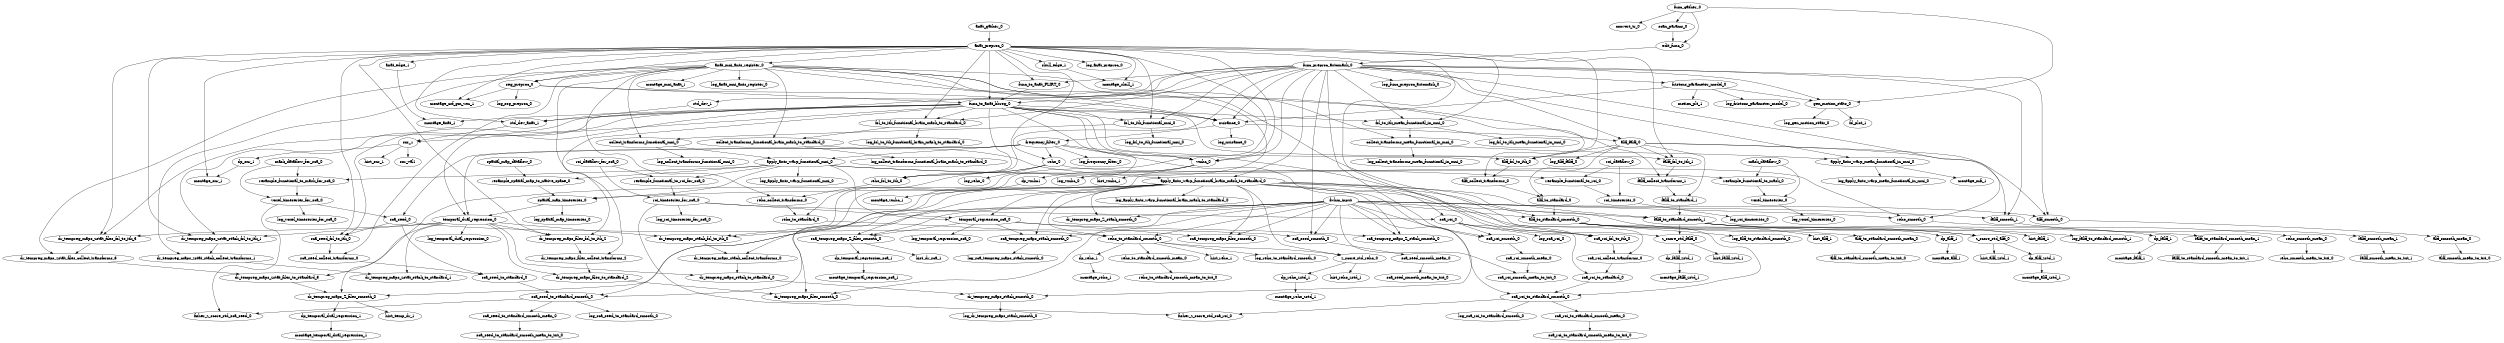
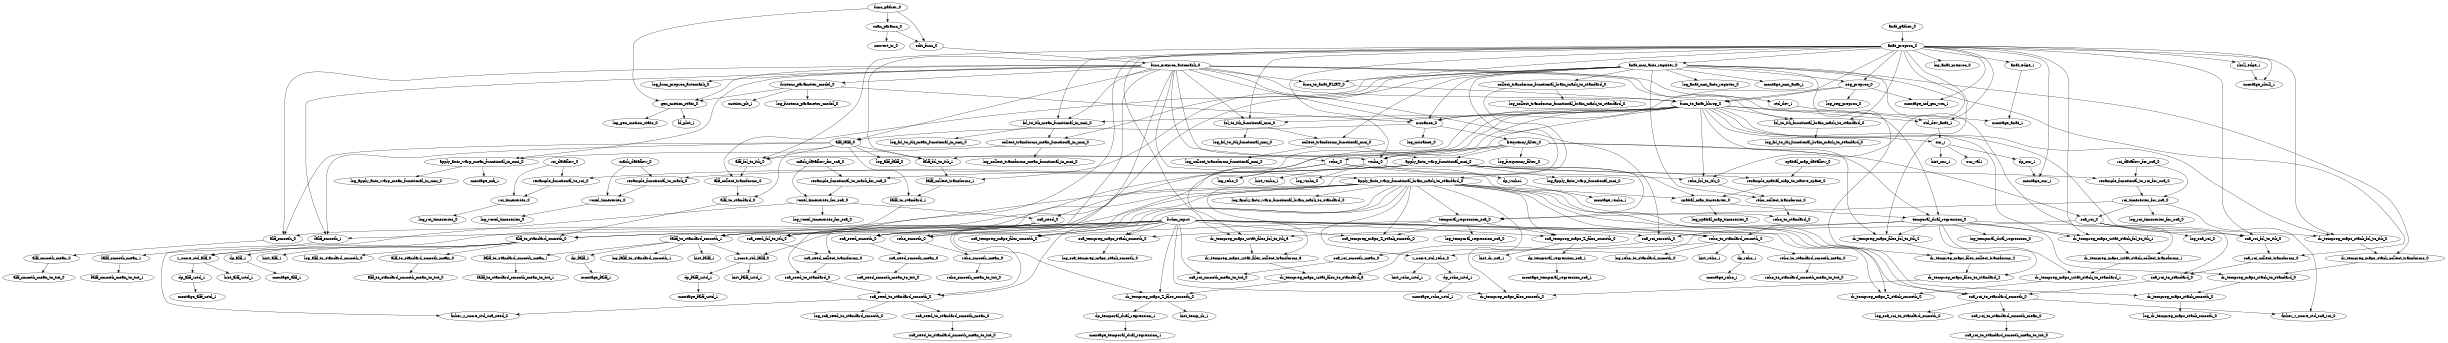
  strict digraph {
    sca_seed_smooth_mean_0
    sca_seed_smooth_mean_to_txt_0
    resample_functional_to_roi_for_sca_0
    roi_timeseries_for_sca_0
    temporal_regression_sca_0
    fisher_z_score_std_sca_roi_0
    sca_roi_0
    log_roi_timeseries_for_sca_0
    sca_tempreg_maps_stack_smooth_0
    sca_tempreg_maps_files_smooth_0
    sca_tempreg_maps_Z_files_smooth_0
    sca_tempreg_maps_Z_stack_smooth_0
    log_temporal_regression_sca_0
    sca_roi_smooth_0
    sca_roi_fsl_to_itk_0
    sca_roi_to_standard_0
    log_sca_roi_0
    z_score_std_alff_0
    dp_alff_zstd_1
    hist_alff_zstd_1
    montage_alff_zstd_1
    fsl_to_itk_functional_brain_mask_to_standard_0
    log_fsl_to_itk_functional_brain_mask_to_standard_0
    collect_transforms_functional_brain_mask_to_standard_0
    apply_ants_warp_functional_brain_mask_to_standard_0
    log_collect_transforms_functional_brain_mask_to_standard_0
    dr_tempreg_maps_stack_smooth_0
    dr_tempreg_maps_files_smooth_0
    dr_tempreg_maps_Z_files_smooth_0
    dr_tempreg_maps_Z_stack_smooth_0
    falff_to_standard_smooth_1
    z_score_std_falff_0
    sca_roi_to_standard_smooth_0
    sca_seed_to_standard_smooth_0
    spatial_map_timeseries_0
    reho_to_standard_smooth_0
    z_score_std_reho_0
    alff_to_standard_smooth_0
    log_apply_ants_warp_functional_brain_mask_to_standard_0
    falff_smooth_1
    falff_smooth_mean_1
    falff_smooth_mean_to_txt_1
    dr_tempreg_maps_files_fsl_to_itk_2
    dr_tempreg_maps_files_collect_transforms_2
    dr_tempreg_maps_files_to_standard_2
    fsl_to_itk_functional_mni_0
    log_fsl_to_itk_functional_mni_0
    collect_transforms_functional_mni_0
    apply_ants_warp_functional_mni_0
    log_collect_transforms_functional_mni_0
    resample_functional_to_roi_0
    resample_functional_to_mask_0
    resample_functional_to_mask_for_sca_0
    resample_spatial_map_to_native_space_0
    log_apply_ants_warp_functional_mni_0
    dr_tempreg_maps_stack_collect_transforms_0
    dr_tempreg_maps_stack_to_standard_0
    log_dr_tempreg_maps_stack_smooth_0
    reho_fsl_to_itk_0
    reho_collect_transforms_0
    reho_to_standard_0
    roi_dataflow_0
    roi_timeseries_0
    log_roi_timeseries_0
    edit_func_0
    func_preproc_automask_0
    temporal_dual_regression_0
    apply_ants_warp_mean_functional_in_mni_0
    fsl_to_itk_mean_functional_in_mni_0
    reho_smooth_0
    sca_seed_smooth_0
    func_to_anat_FLIRT_0
    func_to_anat_bbreg_0
    fristons_parameter_model_0
    gen_motion_stats_0
    nuisance_0
    reho_0
    std_dev_1
    alff_smooth_0
    vmhc_0
    alff_falff_0
    log_func_preproc_automask_0
    dr_tempreg_maps_stack_fsl_to_itk_0
    dr_tempreg_maps_zstat_files_to_standard_3
    log_temporal_dual_regression_0
    dr_tempreg_maps_zstat_files_fsl_to_itk_3
    dr_tempreg_maps_zstat_stack_to_standard_1
    dr_tempreg_maps_zstat_stack_fsl_to_itk_1
    montage_mfi_1
    log_apply_ants_warp_mean_functional_in_mni_0
    collect_transforms_mean_functional_in_mni_0
    log_fsl_to_itk_mean_functional_in_mni_0
    reho_smooth_mean_0
    sca_seed_fsl_to_itk_0
    std_dev_anat_1
    falff_fsl_to_itk_1
    alff_fsl_to_itk_0
    montage_anat_1
    snr_1
    motion_plt_1
    log_fristons_parameter_model_0
    log_gen_motion_stats_0
    fd_plot_1
    frequency_filter_0
    log_nuisance_0
    log_reho_0
    alff_smooth_mean_0
    dp_vmhc1
    log_vmhc_0
    hist_vmhc_1
    falff_to_standard_1
    alff_to_standard_0
    log_alff_falff_0
    sca_roi_smooth_mean_0
    voxel_timeseries_0
    log_voxel_timeseries_0
    dr_tempreg_maps_zstat_files_collect_transforms_3
    dr_tempreg_maps_zstat_stack_collect_transforms_1
    dp_temporal_dual_regression_1
    hist_temp_dr_1
    dp_falff_1
    log_falff_to_standard_smooth_1
    falff_to_standard_smooth_mean_1
    hist_falff_1
    montage_falff_1
    hist_falff_zstd_1
    dp_falff_zstd_1
    falff_to_standard_smooth_mean_to_txt_1
    montage_falff_zstd_1
    log_collect_transforms_mean_functional_in_mni_0
    dp_temporal_regression_sca_1
    montage_temporal_regression_sca_1
    anat_gather_0
    anat_preproc_0
    anat_edge_1
    montage_csf_gm_wm_1
    seg_preproc_0
    anat_mni_ants_register_0
    montage_snr_1
    montage_skull_1
    log_anat_preproc_0
    skull_edge_1
    sca_seed_collect_transforms_0
    falff_collect_transforms_1
    log_seg_preproc_0
    alff_collect_transforms_0
    sca_roi_collect_transforms_0
    montage_mni_anat_1
    log_anat_mni_ants_register_0
    sca_roi_to_standard_smooth_mean_0
    log_sca_roi_to_standard_smooth_0
    sca_roi_to_standard_smooth_mean_to_txt_0
    montage_vmhc_1
    voxel_timeseries_for_sca_0
    sca_seed_0
    fisher_z_score_std_sca_seed_0
    log_voxel_timeseries_for_sca_0
    sca_seed_to_standard_0
    reho_smooth_mean_to_txt_0
    montage_temporal_dual_regression_1
    sca_seed_to_standard_smooth_mean_0
    log_sca_seed_to_standard_smooth_0
    roi_dataflow_for_sca_0
    alff_smooth_mean_to_txt_0
    dp_alff_1
    montage_alff_1
    dp_snr_1
    hist_snr_1
    snr_val1
    log_frequency_filter_0
    log_spatial_map_timeseries_0
    log_sca_tempreg_maps_stack_smooth_0
    hist_dr_sca_1
    dp_reho_1
    reho_to_standard_smooth_mean_0
    hist_reho_1
    log_reho_to_standard_smooth_0
    montage_reho_1
    reho_to_standard_smooth_mean_to_txt_0
    dp_reho_zstd_1
    hist_reho_zstd_1
    montage_reho_zstd_1
    sca_seed_to_standard_smooth_mean_to_txt_0
    mask_dataflow_for_sca_0
    sca_roi_smooth_mean_to_txt_0
    scan_params_0
    convert_tr_0
    alff_to_standard_smooth_mean_0
    log_alff_to_standard_smooth_0
    hist_alff_1
    alff_to_standard_smooth_mean_to_txt_0
    func_gather_0
    spatial_map_dataflow_0
    fwhm_input
    mask_dataflow_0
    sca_seed_smooth_mean_0 -> sca_seed_smooth_mean_to_txt_0
    resample_functional_to_roi_for_sca_0 -> roi_timeseries_for_sca_0
    roi_timeseries_for_sca_0 -> temporal_regression_sca_0
    roi_timeseries_for_sca_0 -> fisher_z_score_std_sca_roi_0
    roi_timeseries_for_sca_0 -> sca_roi_0
    roi_timeseries_for_sca_0 -> log_roi_timeseries_for_sca_0
    temporal_regression_sca_0 -> sca_tempreg_maps_stack_smooth_0
    temporal_regression_sca_0 -> sca_tempreg_maps_files_smooth_0
    temporal_regression_sca_0 -> sca_tempreg_maps_Z_files_smooth_0
    temporal_regression_sca_0 -> sca_tempreg_maps_Z_stack_smooth_0
    temporal_regression_sca_0 -> log_temporal_regression_sca_0
    sca_roi_0 -> sca_roi_smooth_0
    sca_roi_0 -> sca_roi_fsl_to_itk_0
    sca_roi_0 -> sca_roi_to_standard_0
    sca_roi_0 -> log_sca_roi_0
    sca_tempreg_maps_stack_smooth_0 -> log_sca_tempreg_maps_stack_smooth_0
    sca_tempreg_maps_Z_files_smooth_0 -> dp_temporal_regression_sca_1
    sca_tempreg_maps_Z_files_smooth_0 -> hist_dr_sca_1
    sca_roi_smooth_0 -> sca_roi_smooth_mean_0
    sca_roi_fsl_to_itk_0 -> sca_roi_collect_transforms_0
    sca_roi_to_standard_0 -> sca_roi_to_standard_smooth_0
    z_score_std_alff_0 -> dp_alff_zstd_1
    z_score_std_alff_0 -> hist_alff_zstd_1
    dp_alff_zstd_1 -> montage_alff_zstd_1
    fsl_to_itk_functional_brain_mask_to_standard_0 -> log_fsl_to_itk_functional_brain_mask_to_standard_0
-   fsl_to_itk_functional_brain_mask_to_standard_0 -> collect_transforms_functional_brain_mask_to_standard_0
    collect_transforms_functional_brain_mask_to_standard_0 -> apply_ants_warp_functional_brain_mask_to_standard_0
    collect_transforms_functional_brain_mask_to_standard_0 -> log_collect_transforms_functional_brain_mask_to_standard_0
    apply_ants_warp_functional_brain_mask_to_standard_0 -> temporal_regression_sca_0
    apply_ants_warp_functional_brain_mask_to_standard_0 -> sca_tempreg_maps_stack_smooth_0
    apply_ants_warp_functional_brain_mask_to_standard_0 -> sca_tempreg_maps_files_smooth_0
    apply_ants_warp_functional_brain_mask_to_standard_0 -> sca_tempreg_maps_Z_files_smooth_0
    apply_ants_warp_functional_brain_mask_to_standard_0 -> sca_tempreg_maps_Z_stack_smooth_0
    apply_ants_warp_functional_brain_mask_to_standard_0 -> z_score_std_alff_0
    apply_ants_warp_functional_brain_mask_to_standard_0 -> dr_tempreg_maps_stack_smooth_0
    apply_ants_warp_functional_brain_mask_to_standard_0 -> dr_tempreg_maps_files_smooth_0
    apply_ants_warp_functional_brain_mask_to_standard_0 -> dr_tempreg_maps_Z_files_smooth_0
    apply_ants_warp_functional_brain_mask_to_standard_0 -> dr_tempreg_maps_Z_stack_smooth_0
    apply_ants_warp_functional_brain_mask_to_standard_0 -> falff_to_standard_smooth_1
    apply_ants_warp_functional_brain_mask_to_standard_0 -> z_score_std_falff_0
    apply_ants_warp_functional_brain_mask_to_standard_0 -> sca_roi_to_standard_smooth_0
    apply_ants_warp_functional_brain_mask_to_standard_0 -> sca_seed_to_standard_smooth_0
    apply_ants_warp_functional_brain_mask_to_standard_0 -> spatial_map_timeseries_0
    apply_ants_warp_functional_brain_mask_to_standard_0 -> reho_to_standard_smooth_0
    apply_ants_warp_functional_brain_mask_to_standard_0 -> z_score_std_reho_0
    apply_ants_warp_functional_brain_mask_to_standard_0 -> alff_to_standard_smooth_0
    apply_ants_warp_functional_brain_mask_to_standard_0 -> log_apply_ants_warp_functional_brain_mask_to_standard_0
    dr_tempreg_maps_stack_smooth_0 -> log_dr_tempreg_maps_stack_smooth_0
    dr_tempreg_maps_Z_files_smooth_0 -> dp_temporal_dual_regression_1
    dr_tempreg_maps_Z_files_smooth_0 -> hist_temp_dr_1
    falff_to_standard_smooth_1 -> z_score_std_falff_0
    falff_to_standard_smooth_1 -> dp_falff_1
    falff_to_standard_smooth_1 -> log_falff_to_standard_smooth_1
    falff_to_standard_smooth_1 -> falff_to_standard_smooth_mean_1
    falff_to_standard_smooth_1 -> hist_falff_1
    z_score_std_falff_0 -> hist_falff_zstd_1
    z_score_std_falff_0 -> dp_falff_zstd_1
    sca_roi_to_standard_smooth_0 -> fisher_z_score_std_sca_roi_0
    sca_roi_to_standard_smooth_0 -> sca_roi_to_standard_smooth_mean_0
    sca_roi_to_standard_smooth_0 -> log_sca_roi_to_standard_smooth_0
    sca_seed_to_standard_smooth_0 -> fisher_z_score_std_sca_seed_0
    sca_seed_to_standard_smooth_0 -> sca_seed_to_standard_smooth_mean_0
    sca_seed_to_standard_smooth_0 -> log_sca_seed_to_standard_smooth_0
    spatial_map_timeseries_0 -> temporal_dual_regression_0
    spatial_map_timeseries_0 -> log_spatial_map_timeseries_0
    reho_to_standard_smooth_0 -> z_score_std_reho_0
    reho_to_standard_smooth_0 -> dp_reho_1
    reho_to_standard_smooth_0 -> reho_to_standard_smooth_mean_0
    reho_to_standard_smooth_0 -> hist_reho_1
    reho_to_standard_smooth_0 -> log_reho_to_standard_smooth_0
    z_score_std_reho_0 -> dp_reho_zstd_1
    z_score_std_reho_0 -> hist_reho_zstd_1
    alff_to_standard_smooth_0 -> z_score_std_alff_0
    alff_to_standard_smooth_0 -> dp_alff_1
    alff_to_standard_smooth_0 -> alff_to_standard_smooth_mean_0
    alff_to_standard_smooth_0 -> log_alff_to_standard_smooth_0
    alff_to_standard_smooth_0 -> hist_alff_1
    falff_smooth_1 -> falff_smooth_mean_1
    falff_smooth_mean_1 -> falff_smooth_mean_to_txt_1
    dr_tempreg_maps_files_fsl_to_itk_2 -> dr_tempreg_maps_files_collect_transforms_2
    dr_tempreg_maps_files_collect_transforms_2 -> dr_tempreg_maps_files_to_standard_2
    dr_tempreg_maps_files_to_standard_2 -> dr_tempreg_maps_files_smooth_0
    fsl_to_itk_functional_mni_0 -> log_fsl_to_itk_functional_mni_0
    fsl_to_itk_functional_mni_0 -> collect_transforms_functional_mni_0
    collect_transforms_functional_mni_0 -> apply_ants_warp_functional_mni_0
    collect_transforms_functional_mni_0 -> log_collect_transforms_functional_mni_0
    apply_ants_warp_functional_mni_0 -> resample_functional_to_roi_for_sca_0
    apply_ants_warp_functional_mni_0 -> temporal_regression_sca_0
    apply_ants_warp_functional_mni_0 -> spatial_map_timeseries_0
    apply_ants_warp_functional_mni_0 -> resample_functional_to_roi_0
    apply_ants_warp_functional_mni_0 -> resample_functional_to_mask_0
    apply_ants_warp_functional_mni_0 -> resample_functional_to_mask_for_sca_0
    apply_ants_warp_functional_mni_0 -> resample_spatial_map_to_native_space_0
    apply_ants_warp_functional_mni_0 -> log_apply_ants_warp_functional_mni_0
    resample_functional_to_roi_0 -> roi_timeseries_0
    resample_functional_to_mask_0 -> voxel_timeseries_0
    resample_functional_to_mask_for_sca_0 -> voxel_timeseries_for_sca_0
    resample_spatial_map_to_native_space_0 -> spatial_map_timeseries_0
    dr_tempreg_maps_stack_collect_transforms_0 -> dr_tempreg_maps_stack_to_standard_0
    dr_tempreg_maps_stack_to_standard_0 -> dr_tempreg_maps_stack_smooth_0
    reho_fsl_to_itk_0 -> reho_collect_transforms_0
    reho_collect_transforms_0 -> reho_to_standard_0
    reho_to_standard_0 -> reho_to_standard_smooth_0
    roi_dataflow_0 -> resample_functional_to_roi_0
    roi_dataflow_0 -> roi_timeseries_0
    roi_timeseries_0 -> log_roi_timeseries_0
    edit_func_0 -> func_preproc_automask_0
    func_preproc_automask_0 -> sca_roi_smooth_0
    func_preproc_automask_0 -> fsl_to_itk_functional_brain_mask_to_standard_0
    func_preproc_automask_0 -> apply_ants_warp_functional_brain_mask_to_standard_0
    func_preproc_automask_0 -> falff_smooth_1
    func_preproc_automask_0 -> fsl_to_itk_functional_mni_0
    func_preproc_automask_0 -> temporal_dual_regression_0
    func_preproc_automask_0 -> apply_ants_warp_mean_functional_in_mni_0
    func_preproc_automask_0 -> fsl_to_itk_mean_functional_in_mni_0
    func_preproc_automask_0 -> reho_smooth_0
    func_preproc_automask_0 -> sca_seed_smooth_0
    func_preproc_automask_0 -> func_to_anat_FLIRT_0
    func_preproc_automask_0 -> func_to_anat_bbreg_0
    func_preproc_automask_0 -> fristons_parameter_model_0
    func_preproc_automask_0 -> gen_motion_stats_0
    func_preproc_automask_0 -> nuisance_0
    func_preproc_automask_0 -> reho_0
    func_preproc_automask_0 -> std_dev_1
    func_preproc_automask_0 -> alff_smooth_0
    func_preproc_automask_0 -> vmhc_0
    func_preproc_automask_0 -> alff_falff_0
    func_preproc_automask_0 -> log_func_preproc_automask_0
    temporal_dual_regression_0 -> dr_tempreg_maps_files_fsl_to_itk_2
    temporal_dual_regression_0 -> dr_tempreg_maps_files_to_standard_2
    temporal_dual_regression_0 -> dr_tempreg_maps_stack_to_standard_0
    temporal_dual_regression_0 -> dr_tempreg_maps_stack_fsl_to_itk_0
    temporal_dual_regression_0 -> dr_tempreg_maps_zstat_files_to_standard_3
    temporal_dual_regression_0 -> log_temporal_dual_regression_0
    temporal_dual_regression_0 -> dr_tempreg_maps_zstat_files_fsl_to_itk_3
    temporal_dual_regression_0 -> dr_tempreg_maps_zstat_stack_to_standard_1
    temporal_dual_regression_0 -> dr_tempreg_maps_zstat_stack_fsl_to_itk_1
    apply_ants_warp_mean_functional_in_mni_0 -> montage_mfi_1
    apply_ants_warp_mean_functional_in_mni_0 -> log_apply_ants_warp_mean_functional_in_mni_0
    fsl_to_itk_mean_functional_in_mni_0 -> collect_transforms_mean_functional_in_mni_0
    fsl_to_itk_mean_functional_in_mni_0 -> log_fsl_to_itk_mean_functional_in_mni_0
    reho_smooth_0 -> reho_smooth_mean_0
    sca_seed_smooth_0 -> sca_seed_smooth_mean_0
    func_to_anat_FLIRT_0 -> func_to_anat_bbreg_0
    func_to_anat_bbreg_0 -> sca_roi_fsl_to_itk_0
    func_to_anat_bbreg_0 -> fsl_to_itk_functional_brain_mask_to_standard_0
    func_to_anat_bbreg_0 -> dr_tempreg_maps_files_fsl_to_itk_2
    func_to_anat_bbreg_0 -> fsl_to_itk_functional_mni_0
    func_to_anat_bbreg_0 -> reho_fsl_to_itk_0
    func_to_anat_bbreg_0 -> fsl_to_itk_mean_functional_in_mni_0
    func_to_anat_bbreg_0 -> nuisance_0
    func_to_anat_bbreg_0 -> vmhc_0
    func_to_anat_bbreg_0 -> dr_tempreg_maps_stack_fsl_to_itk_0
    func_to_anat_bbreg_0 -> dr_tempreg_maps_zstat_files_fsl_to_itk_3
    func_to_anat_bbreg_0 -> dr_tempreg_maps_zstat_stack_fsl_to_itk_1
    func_to_anat_bbreg_0 -> sca_seed_fsl_to_itk_0
    func_to_anat_bbreg_0 -> std_dev_anat_1
    func_to_anat_bbreg_0 -> falff_fsl_to_itk_1
    func_to_anat_bbreg_0 -> alff_fsl_to_itk_0
    func_to_anat_bbreg_0 -> montage_anat_1
    func_to_anat_bbreg_0 -> snr_1
    fristons_parameter_model_0 -> gen_motion_stats_0
    fristons_parameter_model_0 -> nuisance_0
    fristons_parameter_model_0 -> motion_plt_1
    fristons_parameter_model_0 -> log_fristons_parameter_model_0
    gen_motion_stats_0 -> log_gen_motion_stats_0
    gen_motion_stats_0 -> fd_plot_1
    nuisance_0 -> alff_falff_0
    nuisance_0 -> frequency_filter_0
    nuisance_0 -> log_nuisance_0
    reho_0 -> reho_fsl_to_itk_0
    reho_0 -> reho_to_standard_0
    reho_0 -> reho_smooth_0
    reho_0 -> log_reho_0
    std_dev_1 -> std_dev_anat_1
    alff_smooth_0 -> alff_smooth_mean_0
    vmhc_0 -> dp_vmhc1
    vmhc_0 -> log_vmhc_0
    vmhc_0 -> hist_vmhc_1
    alff_falff_0 -> falff_smooth_1
    alff_falff_0 -> alff_smooth_0
    alff_falff_0 -> falff_fsl_to_itk_1
    alff_falff_0 -> alff_fsl_to_itk_0
    alff_falff_0 -> falff_to_standard_1
    alff_falff_0 -> alff_to_standard_0
    alff_falff_0 -> log_alff_falff_0
    dr_tempreg_maps_stack_fsl_to_itk_0 -> dr_tempreg_maps_stack_collect_transforms_0
    dr_tempreg_maps_zstat_files_to_standard_3 -> dr_tempreg_maps_Z_files_smooth_0
    dr_tempreg_maps_zstat_files_fsl_to_itk_3 -> dr_tempreg_maps_zstat_files_collect_transforms_3
+   dr_tempreg_maps_zstat_stack_to_standard_1 -> dr_tempreg_maps_Z_stack_smooth_0
    dr_tempreg_maps_zstat_stack_fsl_to_itk_1 -> dr_tempreg_maps_zstat_stack_collect_transforms_1
    collect_transforms_mean_functional_in_mni_0 -> apply_ants_warp_mean_functional_in_mni_0
    collect_transforms_mean_functional_in_mni_0 -> log_collect_transforms_mean_functional_in_mni_0
    reho_smooth_mean_0 -> reho_smooth_mean_to_txt_0
    sca_seed_fsl_to_itk_0 -> sca_seed_collect_transforms_0
    std_dev_anat_1 -> snr_1
    falff_fsl_to_itk_1 -> falff_collect_transforms_1
    alff_fsl_to_itk_0 -> alff_collect_transforms_0
    snr_1 -> dp_snr_1
    snr_1 -> hist_snr_1
    snr_1 -> snr_val1
    frequency_filter_0 -> sca_roi_0
    frequency_filter_0 -> apply_ants_warp_functional_mni_0
    frequency_filter_0 -> temporal_dual_regression_0
    frequency_filter_0 -> reho_0
    frequency_filter_0 -> vmhc_0
    frequency_filter_0 -> sca_seed_0
    frequency_filter_0 -> log_frequency_filter_0
    alff_smooth_mean_0 -> alff_smooth_mean_to_txt_0
    dp_vmhc1 -> montage_vmhc_1
    falff_to_standard_1 -> falff_to_standard_smooth_1
    alff_to_standard_0 -> alff_to_standard_smooth_0
    sca_roi_smooth_mean_0 -> sca_roi_smooth_mean_to_txt_0
    voxel_timeseries_0 -> log_voxel_timeseries_0
    dr_tempreg_maps_zstat_files_collect_transforms_3 -> dr_tempreg_maps_zstat_files_to_standard_3
    dr_tempreg_maps_zstat_stack_collect_transforms_1 -> dr_tempreg_maps_zstat_stack_to_standard_1
    dp_temporal_dual_regression_1 -> montage_temporal_dual_regression_1
    dp_falff_1 -> montage_falff_1
    falff_to_standard_smooth_mean_1 -> falff_to_standard_smooth_mean_to_txt_1
    dp_falff_zstd_1 -> montage_falff_zstd_1
    dp_temporal_regression_sca_1 -> montage_temporal_regression_sca_1
    anat_gather_0 -> anat_preproc_0
    anat_preproc_0 -> sca_roi_fsl_to_itk_0
    anat_preproc_0 -> fsl_to_itk_functional_brain_mask_to_standard_0
    anat_preproc_0 -> dr_tempreg_maps_files_fsl_to_itk_2
    anat_preproc_0 -> fsl_to_itk_functional_mni_0
    anat_preproc_0 -> reho_fsl_to_itk_0
    anat_preproc_0 -> fsl_to_itk_mean_functional_in_mni_0
    anat_preproc_0 -> func_to_anat_FLIRT_0
    anat_preproc_0 -> func_to_anat_bbreg_0
    anat_preproc_0 -> vmhc_0
    anat_preproc_0 -> dr_tempreg_maps_stack_fsl_to_itk_0
    anat_preproc_0 -> dr_tempreg_maps_zstat_files_fsl_to_itk_3
    anat_preproc_0 -> dr_tempreg_maps_zstat_stack_fsl_to_itk_1
    anat_preproc_0 -> sca_seed_fsl_to_itk_0
    anat_preproc_0 -> std_dev_anat_1
    anat_preproc_0 -> falff_fsl_to_itk_1
    anat_preproc_0 -> alff_fsl_to_itk_0
    anat_preproc_0 -> anat_edge_1
    anat_preproc_0 -> montage_csf_gm_wm_1
    anat_preproc_0 -> seg_preproc_0
    anat_preproc_0 -> anat_mni_ants_register_0
    anat_preproc_0 -> montage_snr_1
    anat_preproc_0 -> montage_skull_1
    anat_preproc_0 -> log_anat_preproc_0
    anat_preproc_0 -> skull_edge_1
    anat_edge_1 -> montage_anat_1
    seg_preproc_0 -> func_to_anat_bbreg_0
    seg_preproc_0 -> nuisance_0
    seg_preproc_0 -> montage_csf_gm_wm_1
    seg_preproc_0 -> log_seg_preproc_0
    anat_mni_ants_register_0 -> collect_transforms_functional_brain_mask_to_standard_0
    anat_mni_ants_register_0 -> dr_tempreg_maps_files_collect_transforms_2
    anat_mni_ants_register_0 -> collect_transforms_functional_mni_0
    anat_mni_ants_register_0 -> dr_tempreg_maps_stack_collect_transforms_0
    anat_mni_ants_register_0 -> reho_collect_transforms_0
    anat_mni_ants_register_0 -> nuisance_0
    anat_mni_ants_register_0 -> collect_transforms_mean_functional_in_mni_0
    anat_mni_ants_register_0 -> dr_tempreg_maps_zstat_files_collect_transforms_3
    anat_mni_ants_register_0 -> dr_tempreg_maps_zstat_stack_collect_transforms_1
    anat_mni_ants_register_0 -> seg_preproc_0
    anat_mni_ants_register_0 -> sca_seed_collect_transforms_0
    anat_mni_ants_register_0 -> falff_collect_transforms_1
    anat_mni_ants_register_0 -> alff_collect_transforms_0
    anat_mni_ants_register_0 -> sca_roi_collect_transforms_0
    anat_mni_ants_register_0 -> montage_mni_anat_1
    anat_mni_ants_register_0 -> log_anat_mni_ants_register_0
    skull_edge_1 -> montage_skull_1
    sca_seed_collect_transforms_0 -> sca_seed_to_standard_0
    falff_collect_transforms_1 -> falff_to_standard_1
    alff_collect_transforms_0 -> alff_to_standard_0
    sca_roi_collect_transforms_0 -> sca_roi_to_standard_0
    sca_roi_to_standard_smooth_mean_0 -> sca_roi_to_standard_smooth_mean_to_txt_0
    voxel_timeseries_for_sca_0 -> sca_seed_0
    voxel_timeseries_for_sca_0 -> fisher_z_score_std_sca_seed_0
    voxel_timeseries_for_sca_0 -> log_voxel_timeseries_for_sca_0
    sca_seed_0 -> sca_seed_smooth_0
    sca_seed_0 -> sca_seed_fsl_to_itk_0
    sca_seed_0 -> sca_seed_to_standard_0
    sca_seed_to_standard_0 -> sca_seed_to_standard_smooth_0
    sca_seed_to_standard_smooth_mean_0 -> sca_seed_to_standard_smooth_mean_to_txt_0
    roi_dataflow_for_sca_0 -> resample_functional_to_roi_for_sca_0
    roi_dataflow_for_sca_0 -> roi_timeseries_for_sca_0
    dp_alff_1 -> montage_alff_1
    dp_snr_1 -> montage_snr_1
    dp_reho_1 -> montage_reho_1
    reho_to_standard_smooth_mean_0 -> reho_to_standard_smooth_mean_to_txt_0
    dp_reho_zstd_1 -> montage_reho_zstd_1
    mask_dataflow_for_sca_0 -> resample_functional_to_mask_for_sca_0
    mask_dataflow_for_sca_0 -> voxel_timeseries_for_sca_0
    scan_params_0 -> edit_func_0
-   func_gather_0 -> convert_tr_0
+   scan_params_0 -> convert_tr_0
    alff_to_standard_smooth_mean_0 -> alff_to_standard_smooth_mean_to_txt_0
    func_gather_0 -> edit_func_0
    func_gather_0 -> gen_motion_stats_0
    func_gather_0 -> scan_params_0
    spatial_map_dataflow_0 -> resample_spatial_map_to_native_space_0
    fwhm_input -> sca_tempreg_maps_stack_smooth_0
    fwhm_input -> sca_tempreg_maps_files_smooth_0
    fwhm_input -> sca_tempreg_maps_Z_files_smooth_0
    fwhm_input -> sca_tempreg_maps_Z_stack_smooth_0
    fwhm_input -> sca_roi_smooth_0
    fwhm_input -> dr_tempreg_maps_files_smooth_0
    fwhm_input -> dr_tempreg_maps_Z_files_smooth_0
    fwhm_input -> dr_tempreg_maps_Z_stack_smooth_0
    fwhm_input -> falff_to_standard_smooth_1
    fwhm_input -> sca_roi_to_standard_smooth_0
    fwhm_input -> sca_seed_to_standard_smooth_0
    fwhm_input -> reho_to_standard_smooth_0
    fwhm_input -> alff_to_standard_smooth_0
    fwhm_input -> falff_smooth_1
    fwhm_input -> reho_smooth_0
    fwhm_input -> sca_seed_smooth_0
    fwhm_input -> alff_smooth_0
    fwhm_input -> sca_roi_smooth_mean_to_txt_0
    mask_dataflow_0 -> resample_functional_to_mask_0
    mask_dataflow_0 -> voxel_timeseries_0
  }
